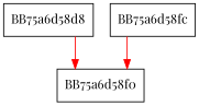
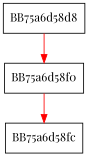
  digraph {
    fontname="Playfair Display"
    splines=ortho
    node [fontname="Playfair Display" shape=box]
    edge [color=red fontname="Playfair Display"]
    BB75a6d58d8
    BB75a6d58f0
    BB75a6d58fc
    BB75a6d58d8 -> BB75a6d58f0
-   BB75a6d58fc -> BB75a6d58f0
+   BB75a6d58f0 -> BB75a6d58fc
  }
